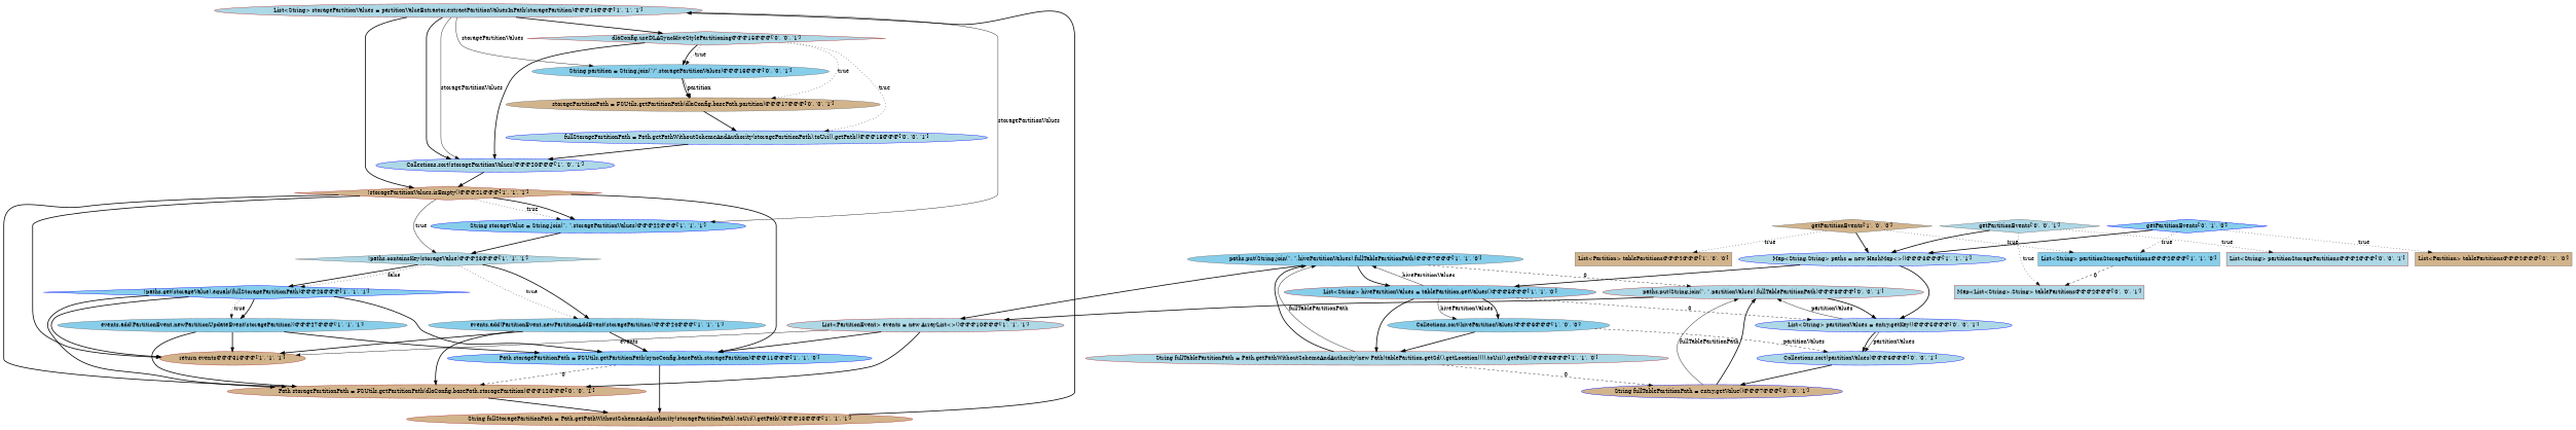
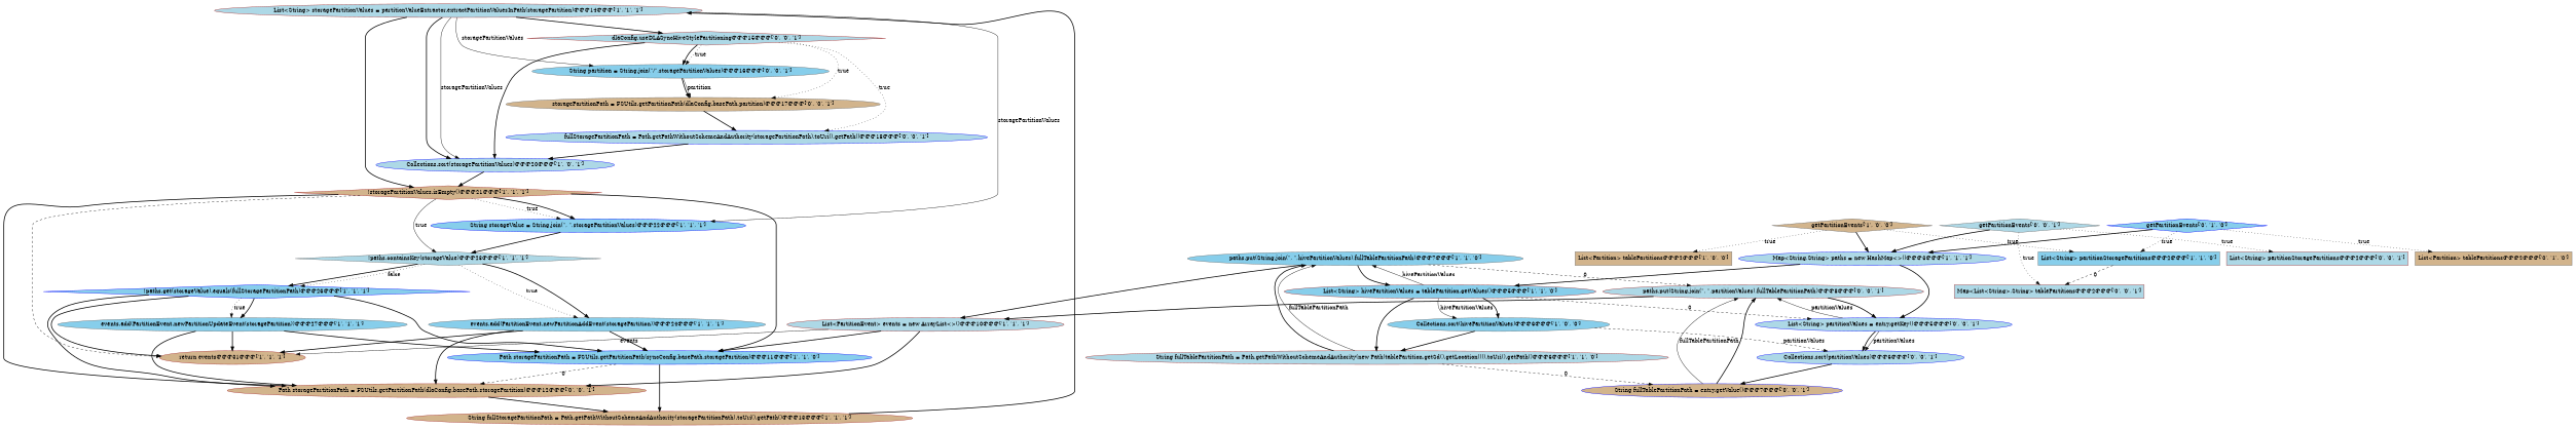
  digraph {
    fontname="DejaVu Serif"
    node [color=brown fillcolor=lightblue fontname="DejaVu Serif" shape=ellipse style=filled]
    edge [fontname="DejaVu Serif" style=bold]
    n1 [label="List<String> storagePartitionValues = partitionValueExtractor.extractPartitionValuesInPath(storagePartition)@@@14@@@['1', '1', '1']"]
    n2 [color=blue label="Collections.sort(storagePartitionValues)@@@20@@@['1', '0', '1']"]
    n3 [label="dlaConfig.useDLASyncHiveStylePartitioning@@@15@@@['0', '0', '1']" shape=diamond]
    n4 [color=blue fillcolor=skyblue label="String storageValue = String.join(\", \",storagePartitionValues)@@@22@@@['1', '1', '1']"]
    n5 [color=gray40 fillcolor=skyblue label="String partition = String.join(\"/\",storagePartitionValues)@@@16@@@['0', '0', '1']"]
    n6 [fillcolor=tan label="!storagePartitionValues.isEmpty()@@@21@@@['1', '1', '1']" shape=diamond]
    n7 [color=blue label="fullStoragePartitionPath = Path.getPathWithoutSchemeAndAuthority(storagePartitionPath).toUri().getPath()@@@18@@@['0', '0', '1']"]
    n8 [color=gray40 fillcolor=tan label="storagePartitionPath = FSUtils.getPartitionPath(dlaConfig.basePath,partition)@@@17@@@['0', '0', '1']"]
    n9 [color=gray40 label="!paths.containsKey(storageValue)@@@23@@@['1', '1', '1']" shape=diamond]
    n10 [fillcolor=tan label="Path storagePartitionPath = FSUtils.getPartitionPath(dlaConfig.basePath,storagePartition)@@@12@@@['0', '0', '1']"]
    n11 [fillcolor=tan label="return events@@@31@@@['1', '1', '1']"]
    n12 [color=blue fillcolor=skyblue label="Path storagePartitionPath = FSUtils.getPartitionPath(syncConfig.basePath,storagePartition)@@@11@@@['1', '1', '0']"]
    n13 [color=gray40 fillcolor=skyblue label="events.add(PartitionEvent.newPartitionAddEvent(storagePartition))@@@24@@@['1', '1', '1']"]
    n14 [fillcolor=tan label="String fullStoragePartitionPath = Path.getPathWithoutSchemeAndAuthority(storagePartitionPath).toUri().getPath()@@@13@@@['1', '1', '1']"]
    n15 [label="String fullTablePartitionPath = Path.getPathWithoutSchemeAndAuthority(new Path(tablePartition.getSd().getLocation())).toUri().getPath()@@@6@@@['1', '1', '0']"]
    n16 [color=gray40 fillcolor=skyblue label="paths.put(String.join(\", \",hivePartitionValues),fullTablePartitionPath)@@@7@@@['1', '1', '0']"]
    n17 [color=blue fillcolor=tan label="String fullTablePartitionPath = entry.getValue()@@@7@@@['0', '0', '1']"]
    n18 [label="List<PartitionEvent> events = new ArrayList<>()@@@10@@@['1', '1', '1']"]
    n19 [label="paths.put(String.join(\", \",partitionValues),fullTablePartitionPath)@@@8@@@['0', '0', '1']"]
    n20 [fillcolor=skyblue label="List<String> hivePartitionValues = tablePartition.getValues()@@@5@@@['1', '1', '0']"]
    n21 [label="Map<List<String>,String> tablePartitions@@@2@@@['0', '0', '1']" shape=box]
    n22 [color=gray40 fillcolor=tan label="List<Partition> tablePartitions@@@2@@@['1', '0', '0']" shape=box]
    n23 [color=gray40 fillcolor=tan label="getPartitionEvents['1', '0', '0']" shape=diamond]
    n24 [color=gray40 fillcolor=skyblue label="List<String> partitionStoragePartitions@@@2@@@['1', '1', '0']" shape=box]
    n25 [color=blue label="Map<String,String> paths = new HashMap<>()@@@3@@@['1', '1', '1']"]
    n26 [color=blue label="List<String> partitionValues = entry.getKey()@@@5@@@['0', '0', '1']"]
    n27 [color=gray40 label="getPartitionEvents['0', '0', '1']" shape=diamond]
    n28 [label="List<String> partitionStoragePartitions@@@2@@@['0', '0', '1']" shape=box]
    n29 [color=gray40 fillcolor=skyblue label="Collections.sort(hivePartitionValues)@@@6@@@['1', '0', '0']"]
    n30 [color=gray40 fillcolor=tan label="List<Partition> tablePartitions@@@2@@@['0', '1', '0']" shape=box]
    n31 [color=blue fillcolor=skyblue label="!paths.get(storageValue).equals(fullStoragePartitionPath)@@@26@@@['1', '1', '1']" shape=diamond]
    n32 [color=blue label="Collections.sort(partitionValues)@@@6@@@['0', '0', '1']"]
    n33 [color=blue fillcolor=skyblue label="getPartitionEvents['0', '1', '0']" shape=diamond]
    n34 [color=gray40 fillcolor=skyblue label="events.add(PartitionEvent.newPartitionUpdateEvent(storagePartition))@@@27@@@['1', '1', '1']"]
    n1 -> n2
    n1 -> n2 [label=storagePartitionValues style=solid]
    n1 -> n3
    n1 -> n4 [label=storagePartitionValues style=solid]
    n1 -> n5 [label=storagePartitionValues style=solid]
    n1 -> n6
    n2 -> n6
    n3 -> n2
    n3 -> n5 [label=true style=dotted]
    n3 -> n5
    n3 -> n7 [label=true style=dotted]
    n3 -> n8 [label=true style=dotted]
    n4 -> n9
    n5 -> n8
    n5 -> n8 [label=partition style=solid]
    n6 -> n4 [label=true style=dotted]
    n6 -> n4
    n6 -> n9 [label=true style=solid]
    n6 -> n10
-   n6 -> n11
+   n6 -> n11 [style=dashed]
    n6 -> n12
    n7 -> n2
    n8 -> n7
    n9 -> n13
    n9 -> n13 [label=true style=dotted]
    n9 -> n31
    n9 -> n31 [label=false style=dotted]
    n10 -> n14
    n12 -> n10 [label=0 style=dashed]
    n12 -> n14
    n13 -> n10
    n13 -> n11
    n13 -> n12
    n14 -> n1
    n15 -> n16 [label=fullTablePartitionPath style=solid]
    n15 -> n16
    n15 -> n17 [label=0 style=dashed]
    n16 -> n18
    n16 -> n19 [label=0 style=dashed]
    n16 -> n20
    n17 -> n19 [label=fullTablePartitionPath style=solid]
    n17 -> n19
    n18 -> n10
    n18 -> n11 [label=events style=solid]
    n18 -> n12
    n19 -> n18
    n19 -> n26
    n20 -> n15
    n20 -> n16 [label=hivePartitionValues style=solid]
    n20 -> n26 [label=0 style=dashed]
    n20 -> n29 [label=hivePartitionValues style=solid]
    n20 -> n29
    n23 -> n22 [label=true style=dotted]
    n23 -> n24 [label=true style=dotted]
    n23 -> n25
    n24 -> n21 [label=0 style=dashed]
    n25 -> n20
    n25 -> n26
    n26 -> n19 [label=partitionValues style=solid]
    n26 -> n32
    n26 -> n32 [label=partitionValues style=solid]
    n27 -> n21 [label=true style=dotted]
    n27 -> n25
    n27 -> n28 [label=true style=dotted]
    n29 -> n15
    n29 -> n32 [label=partitionValues style=dashed]
    n31 -> n10
    n31 -> n11
    n31 -> n12
    n31 -> n34
    n31 -> n34 [label=true style=dotted]
    n32 -> n17
    n33 -> n24 [label=true style=dotted]
    n33 -> n25
    n33 -> n30 [label=true style=dotted]
    n34 -> n10
    n34 -> n11
    n34 -> n12
  }
